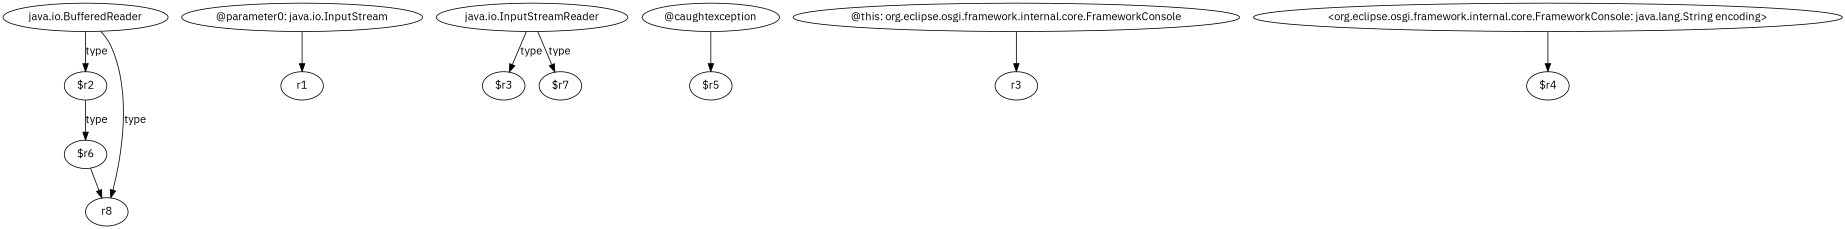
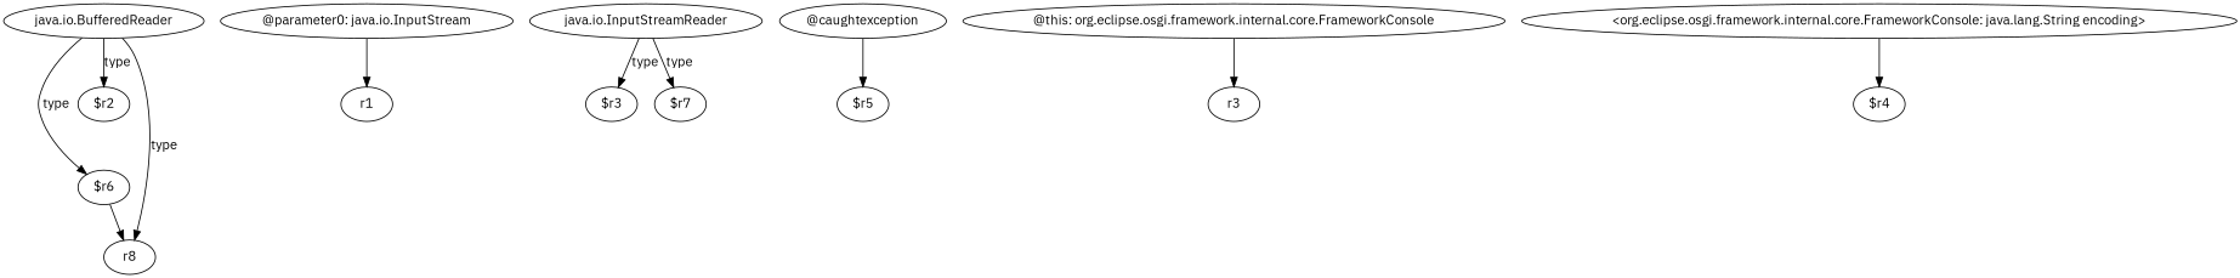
  digraph {
    fontname="IBM Plex Sans"
    node [fontname="IBM Plex Sans"]
    edge [fontname="IBM Plex Sans"]
    n1 [label="$r6"]
    n2 [label=r8]
    n3 [label="@parameter0: java.io.InputStream"]
    n4 [label=r1]
    n5 [label="java.io.InputStreamReader"]
    n6 [label="$r3"]
    n7 [label="$r7"]
    n8 [label="@caughtexception"]
    n9 [label="$r5"]
    n10 [label="java.io.BufferedReader"]
    n11 [label="$r2"]
    n12 [label="@this: org.eclipse.osgi.framework.internal.core.FrameworkConsole"]
    n13 [label=r3]
    n14 [label="<org.eclipse.osgi.framework.internal.core.FrameworkConsole: java.lang.String encoding>"]
    n15 [label="$r4"]
    n1 -> n2
    n3 -> n4
    n5 -> n6 [label=type]
    n5 -> n7 [label=type]
    n8 -> n9
-   n11 -> n1 [label=type]
+   n10 -> n1 [label=type]
    n10 -> n2 [label=type]
    n10 -> n11 [label=type]
    n12 -> n13
    n14 -> n15
  }
